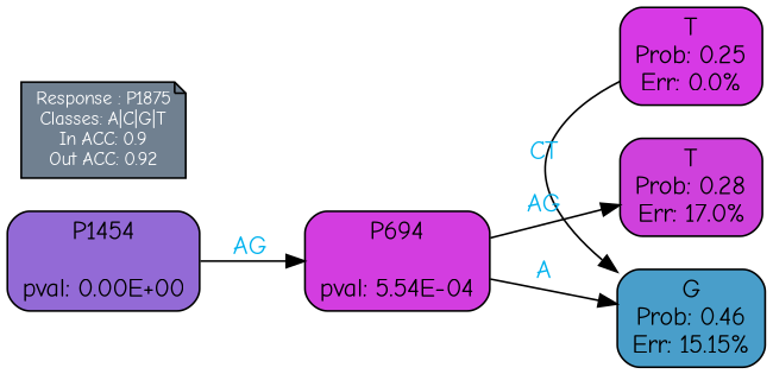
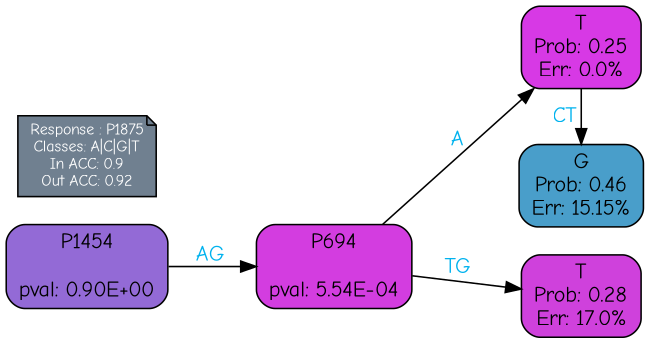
  digraph {
    fontname="Comic Neue"
    rankdir=LR
    ranksep=equally
    splines=polylines
    node [color=black fontname="Comic Neue" shape=box style="filled, rounded"]
    edge [fontcolor=deepskyblue2 fontname="Comic Neue"]
    n1 [fillcolor="#d739e5" label="T\nProb: 0.25\nErr: 0.0%"]
    n2 [fillcolor="#cf41dc" label="T\nProb: 0.28\nErr: 17.0%"]
    n3 [fillcolor="#499eca" label="G\nProb: 0.46\nErr: 15.15%"]
    n4 [align=left fillcolor=slategray fontcolor=white fontsize=10 label="Response : P1875\nClasses: A|C|G|T\nIn ACC: 0.9\nOut ACC: 0.92\n" shape=note style=filled]
-   n5 [fillcolor="#936ad6" label="P1454\n\npval: 0.00E+00"]
+   n5 [fillcolor="#936ad6" label="P1454\n\npval: 0.90E+00"]
    n6 [fillcolor="#d33de0" label="P694\n\npval: 5.54E-04"]
    subgraph sub_1 {
      rank=same
      n1
      n2
      n3
    }
    subgraph sub_2 {
      rank=same
      n4
      n5
    }
    n1 -> n3 [label=CT]
    n5 -> n6 [label=AG]
-   n6 -> n3 [label=A]
-   n6 -> n2 [label=AG]
+   n6 -> n1 [label=A]
+   n6 -> n2 [label=TG]
  }
